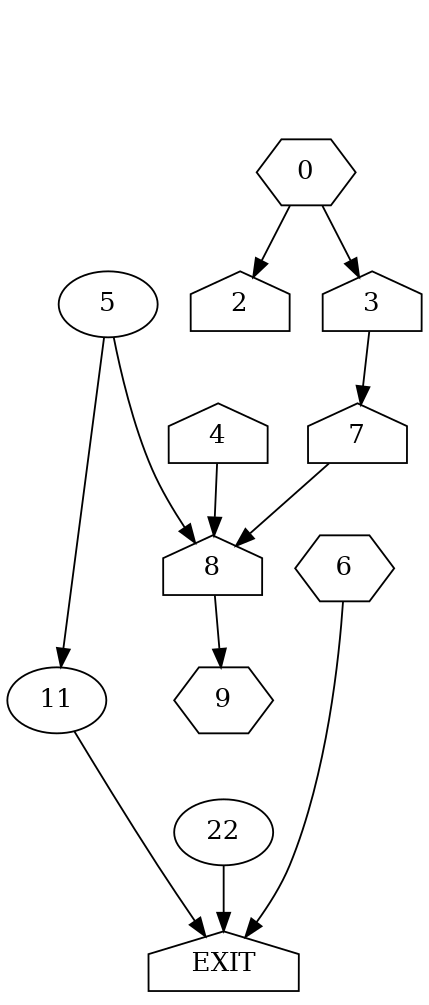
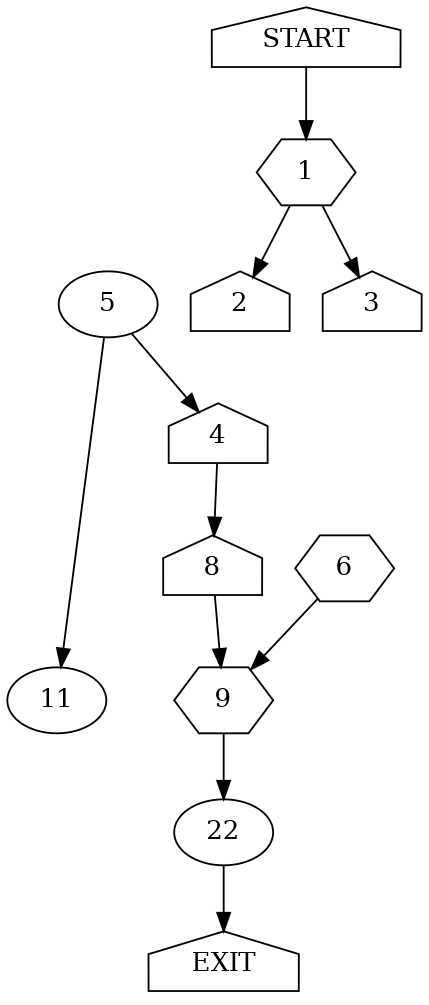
  digraph {
    node [shape=house]
-   1 [shape=hexagon label=0]
+   n1 [label=START]
+   1 [shape=hexagon]
    2
    3
    n5 [label=EXIT]
-   7
    4
    8
    5 [shape=ellipse]
    11 [shape=ellipse]
    6 [shape=hexagon]
    9 [shape=hexagon]
    n13 [label=22 shape=ellipse]
+   n1 -> 1
    1 -> 2
    1 -> 3
-   3 -> 7
-   7 -> 8
    4 -> 8
    8 -> 9
-   5 -> 8
+   5 -> 4
    5 -> 11
-   11 -> n5
-   6 -> n5
+   6 -> 9
+   9 -> n13
    n13 -> n5
  }
